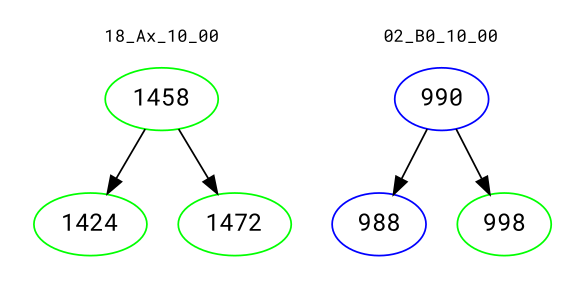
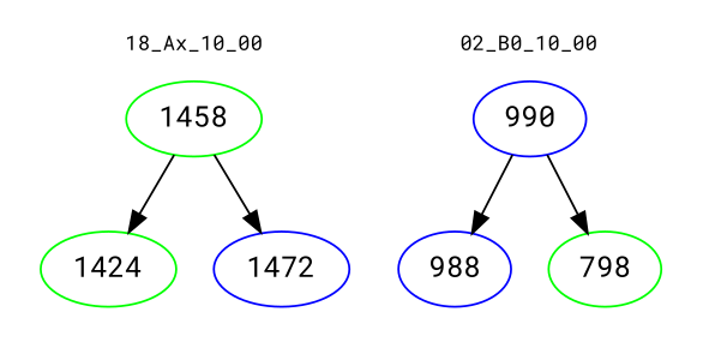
  digraph {
    fontname="Roboto Mono"
    node [color=green fontname="Roboto Mono"]
    edge [color=black fontname="Roboto Mono"]
    n1 [label=1458]
    n2 [label=1424]
-   n3 [label=1472]
+   n3 [color=blue label=1472]
    n4 [color=blue label=990]
    n5 [color=blue label=988]
-   n6 [label=998]
+   n6 [label=798]
    subgraph cluster_1 {
      color=white
      fontsize=10
      label="18_Ax_10_00"
      n1
      n2
      n3
    }
    subgraph cluster_2 {
      color=white
      fontsize=10
      label="02_B0_10_00"
      n4
      n5
      n6
    }
    n1 -> n2
    n1 -> n3
    n4 -> n5
    n4 -> n6
  }
